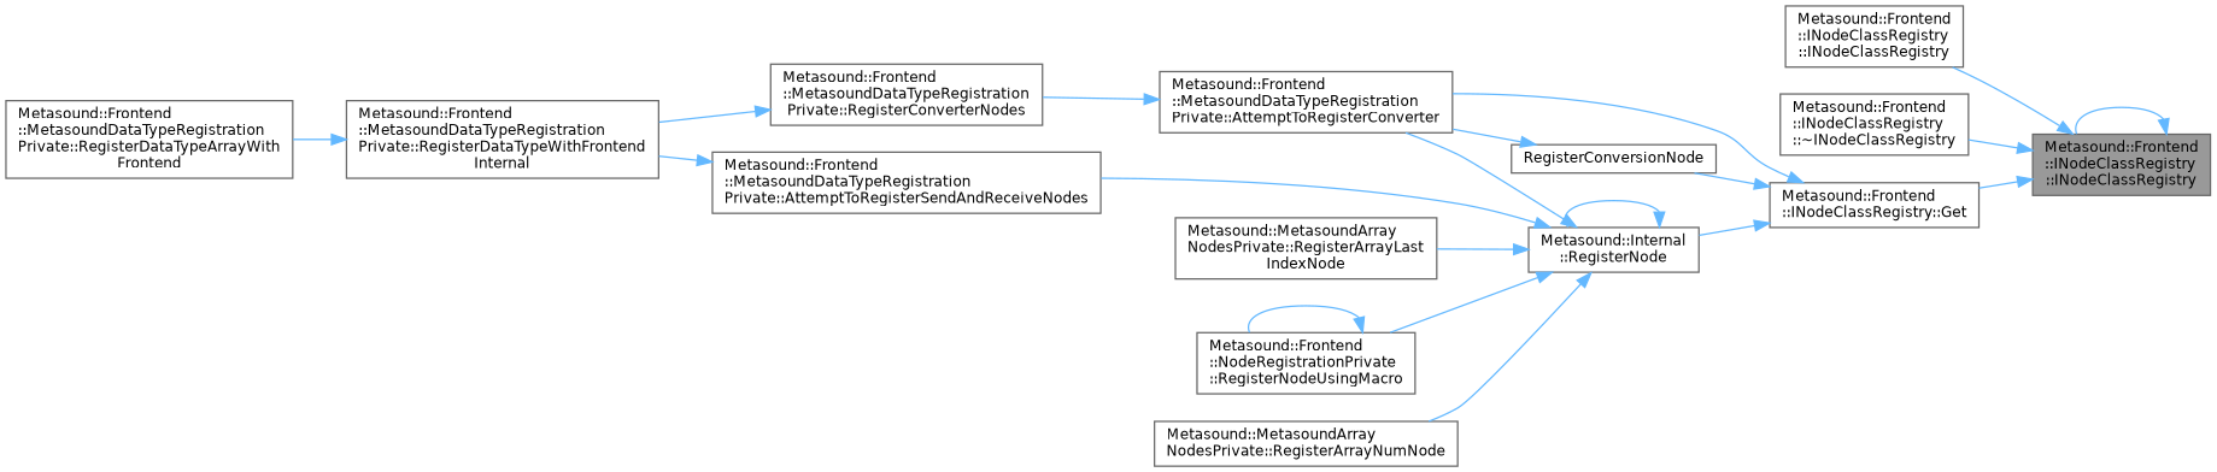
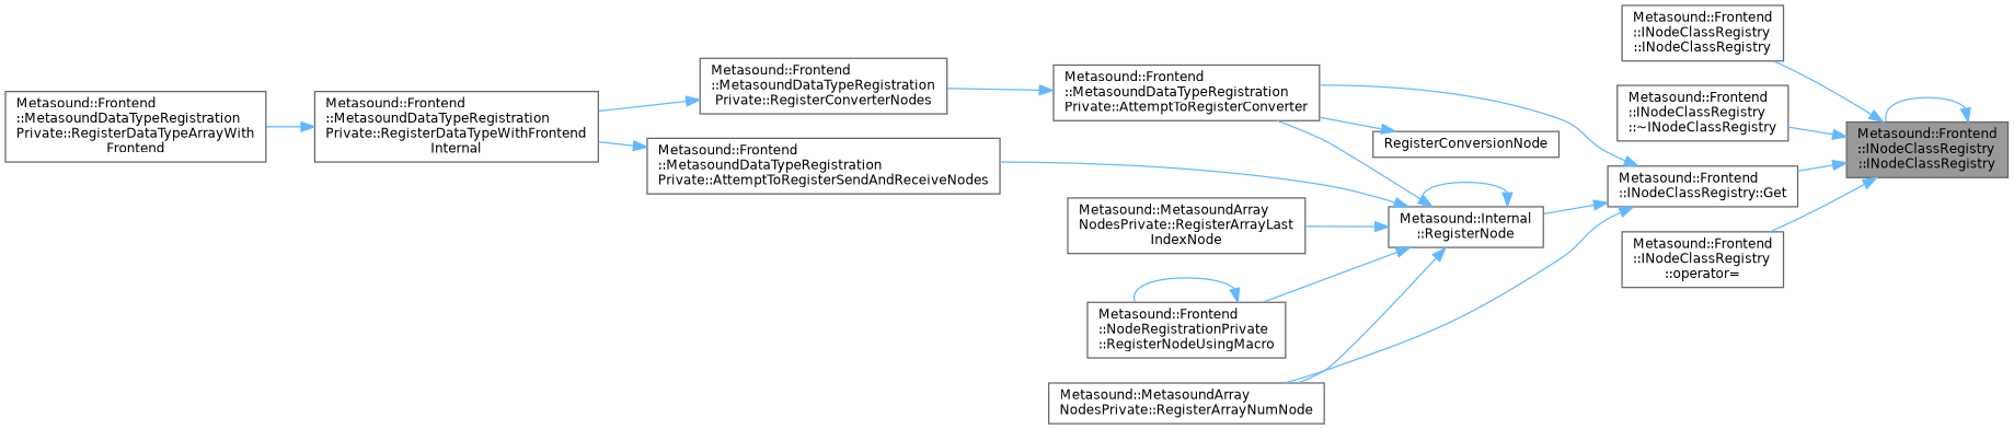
  digraph {
    rankdir=RL
    node [color=grey40 fillcolor=white fontname=Helvetica fontsize=10 shape=box style=filled]
    edge [color=steelblue1 dir=back fontname=Helvetica fontsize=10 labelfontname=Helvetica labelfontsize=10 style=solid]
    n1 [color=gray40 fillcolor=grey60 fontcolor=black height=0.2 label="Metasound::Frontend\l::INodeClassRegistry\l::INodeClassRegistry" width=0.4]
    n2 [height=0.2 label="Metasound::Frontend\l::INodeClassRegistry\l::INodeClassRegistry" width=0.4]
    n3 [height=0.2 label="Metasound::Frontend\l::INodeClassRegistry\l::~INodeClassRegistry" width=0.4]
    n4 [height=0.2 label="Metasound::Frontend\l::INodeClassRegistry::Get" width=0.4]
+   n5 [height=0.2 label="Metasound::Frontend\l::INodeClassRegistry\l::operator=" width=0.4]
    n6 [height=0.2 label="Metasound::Frontend\l::MetasoundDataTypeRegistration\lPrivate::AttemptToRegisterConverter" width=0.4]
    n7 [height=0.2 label=RegisterConversionNode width=0.4]
    n8 [height=0.2 label="Metasound::Internal\l::RegisterNode" width=0.4]
    n9 [height=0.2 label="Metasound::Frontend\l::MetasoundDataTypeRegistration\lPrivate::RegisterConverterNodes" width=0.4]
    n10 [height=0.2 label="Metasound::Frontend\l::MetasoundDataTypeRegistration\lPrivate::AttemptToRegisterSendAndReceiveNodes" width=0.4]
    n11 [height=0.2 label="Metasound::MetasoundArray\lNodesPrivate::RegisterArrayLast\lIndexNode" width=0.4]
    n12 [height=0.2 label="Metasound::MetasoundArray\lNodesPrivate::RegisterArrayNumNode" width=0.4]
    n13 [height=0.2 label="Metasound::Frontend\l::NodeRegistrationPrivate\l::RegisterNodeUsingMacro" width=0.4]
    n14 [height=0.2 label="Metasound::Frontend\l::MetasoundDataTypeRegistration\lPrivate::RegisterDataTypeWithFrontend\lInternal" width=0.4]
    n15 [height=0.2 label="Metasound::Frontend\l::MetasoundDataTypeRegistration\lPrivate::RegisterDataTypeArrayWith\lFrontend" width=0.4]
    n1 -> n1
    n1 -> n2
    n1 -> n3
    n1 -> n4
+   n1 -> n5
    n4 -> n6
-   n4 -> n7
+   n4 -> n12
    n4 -> n8
    n6 -> n9
    n7 -> n6
    n8 -> n6
    n8 -> n8
    n8 -> n10
    n8 -> n11
    n8 -> n12
    n8 -> n13
    n9 -> n14
    n10 -> n14
    n13 -> n13
    n14 -> n15
  }
